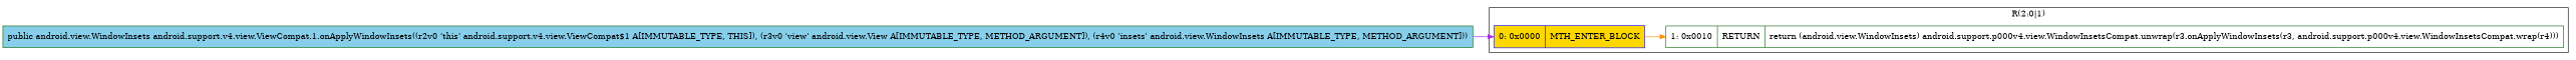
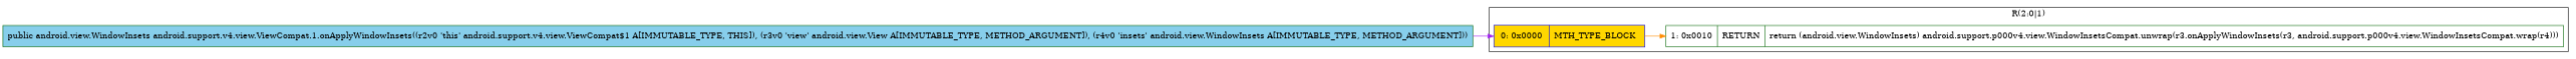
  digraph {
    rankdir=LR
    node [color=darkgreen shape=record style=filled]
-   n1 [color=blue label="{0\:\ 0x0000|MTH_ENTER_BLOCK\l}" fillcolor=gold]
+   n1 [color=blue label="{0\:\ 0x0000|MTH_TYPE_BLOCK\l}" fillcolor=gold]
    n2 [label="{1\:\ 0x0010|RETURN\l|return (android.view.WindowInsets) android.support.p000v4.view.WindowInsetsCompat.unwrap(r3.onApplyWindowInsets(r3, android.support.p000v4.view.WindowInsetsCompat.wrap(r4)))\l}" fillcolor=white]
    n3 [label="{public android.view.WindowInsets android.support.v4.view.ViewCompat.1.onApplyWindowInsets((r2v0 'this' android.support.v4.view.ViewCompat$1 A[IMMUTABLE_TYPE, THIS]), (r3v0 'view' android.view.View A[IMMUTABLE_TYPE, METHOD_ARGUMENT]), (r4v0 'insets' android.view.WindowInsets A[IMMUTABLE_TYPE, METHOD_ARGUMENT])) }" fillcolor=skyblue]
    subgraph cluster_1 {
      label="R(2:0|1)"
      n1
      n2
    }
    n1 -> n2 [color=darkorange]
    n3 -> n1 [color=purple]
  }
